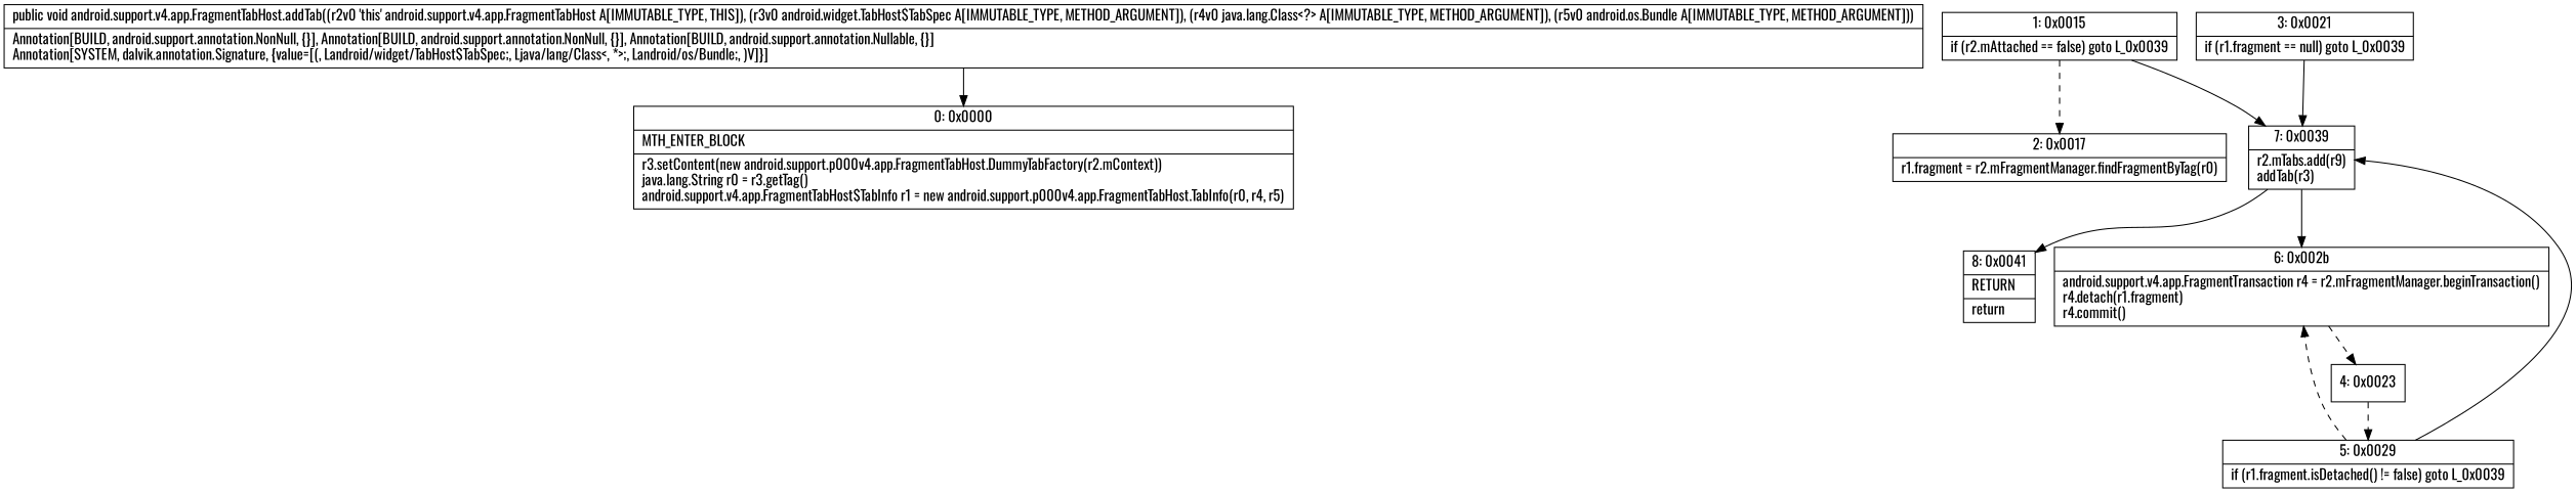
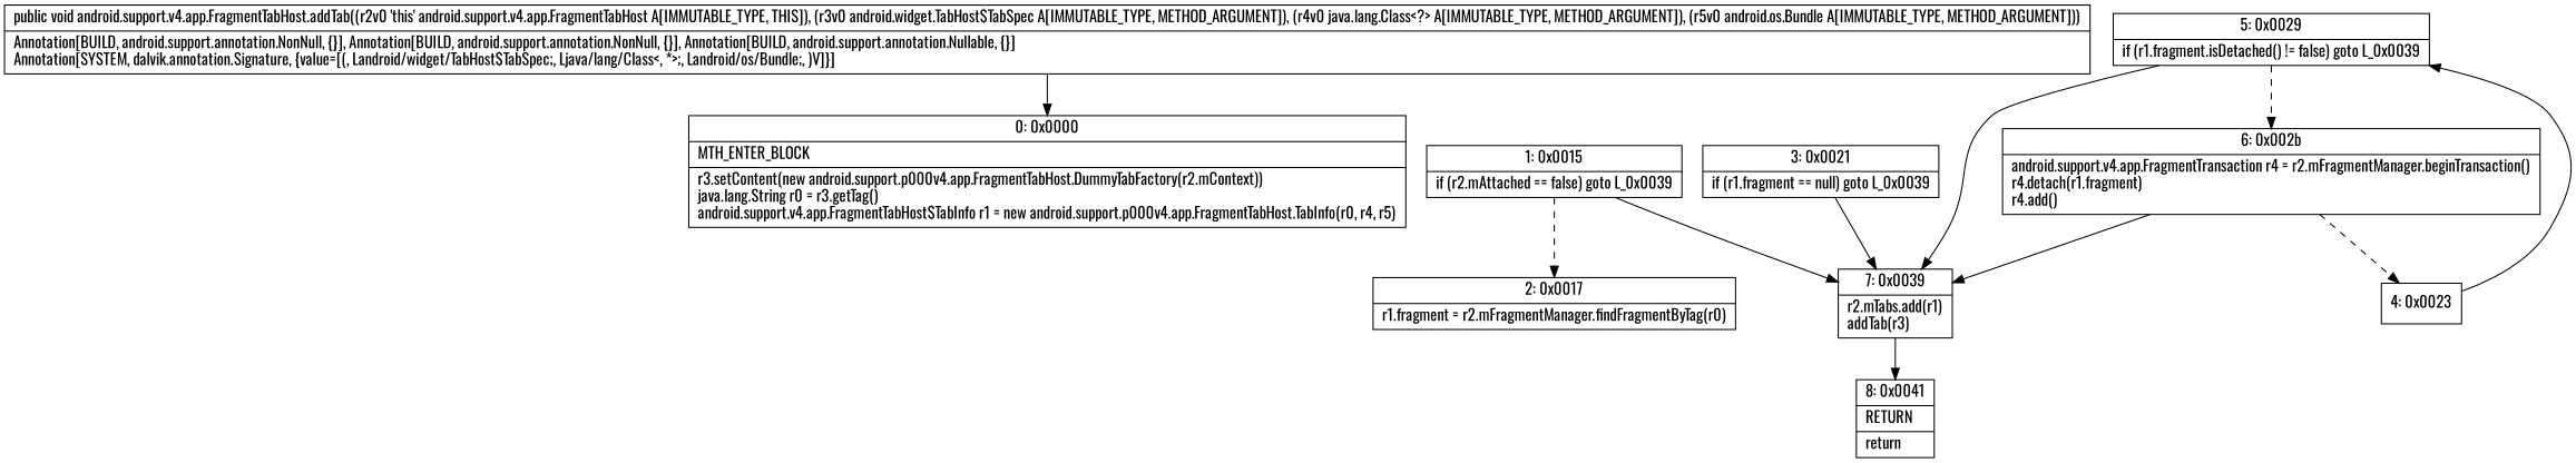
  digraph {
    fontname=Oswald
    node [fontname=Oswald shape=record]
    edge [fontname=Oswald]
    n1 [label="{0\:\ 0x0000|MTH_ENTER_BLOCK\l|r3.setContent(new android.support.p000v4.app.FragmentTabHost.DummyTabFactory(r2.mContext))\ljava.lang.String r0 = r3.getTag()\landroid.support.v4.app.FragmentTabHost$TabInfo r1 = new android.support.p000v4.app.FragmentTabHost.TabInfo(r0, r4, r5)\l}"]
    n2 [label="{1\:\ 0x0015|if (r2.mAttached == false) goto L_0x0039\l}"]
    n3 [label="{2\:\ 0x0017|r1.fragment = r2.mFragmentManager.findFragmentByTag(r0)\l}"]
-   n4 [label="{7\:\ 0x0039|r2.mTabs.add(r9)\laddTab(r3)\l}"]
+   n4 [label="{7\:\ 0x0039|r2.mTabs.add(r1)\laddTab(r3)\l}"]
    n5 [label="{8\:\ 0x0041|RETURN\l|return\l}"]
    n6 [label="{3\:\ 0x0021|if (r1.fragment == null) goto L_0x0039\l}"]
    n7 [label="{4\:\ 0x0023}"]
    n8 [label="{5\:\ 0x0029|if (r1.fragment.isDetached() != false) goto L_0x0039\l}"]
-   n9 [label="{6\:\ 0x002b|android.support.v4.app.FragmentTransaction r4 = r2.mFragmentManager.beginTransaction()\lr4.detach(r1.fragment)\lr4.commit()\l}"]
+   n9 [label="{6\:\ 0x002b|android.support.v4.app.FragmentTransaction r4 = r2.mFragmentManager.beginTransaction()\lr4.detach(r1.fragment)\lr4.add()\l}"]
    n10 [label="{public void android.support.v4.app.FragmentTabHost.addTab((r2v0 'this' android.support.v4.app.FragmentTabHost A[IMMUTABLE_TYPE, THIS]), (r3v0 android.widget.TabHost$TabSpec A[IMMUTABLE_TYPE, METHOD_ARGUMENT]), (r4v0 java.lang.Class\<?\> A[IMMUTABLE_TYPE, METHOD_ARGUMENT]), (r5v0 android.os.Bundle A[IMMUTABLE_TYPE, METHOD_ARGUMENT]))  | Annotation[BUILD, android.support.annotation.NonNull, \{\}], Annotation[BUILD, android.support.annotation.NonNull, \{\}], Annotation[BUILD, android.support.annotation.Nullable, \{\}]\lAnnotation[SYSTEM, dalvik.annotation.Signature, \{value=[(, Landroid\/widget\/TabHost$TabSpec;, Ljava\/lang\/Class\<, *\>;, Landroid\/os\/Bundle;, )V]\}]\l}"]
    n2 -> n3 [style=dashed]
    n2 -> n4
    n4 -> n5
    n6 -> n4
-   n7 -> n8 [style=dashed]
+   n7 -> n8
    n8 -> n4
    n8 -> n9 [style=dashed]
-   n4 -> n9
+   n9 -> n4
    n9 -> n7 [style=dashed]
    n10 -> n1
  }
